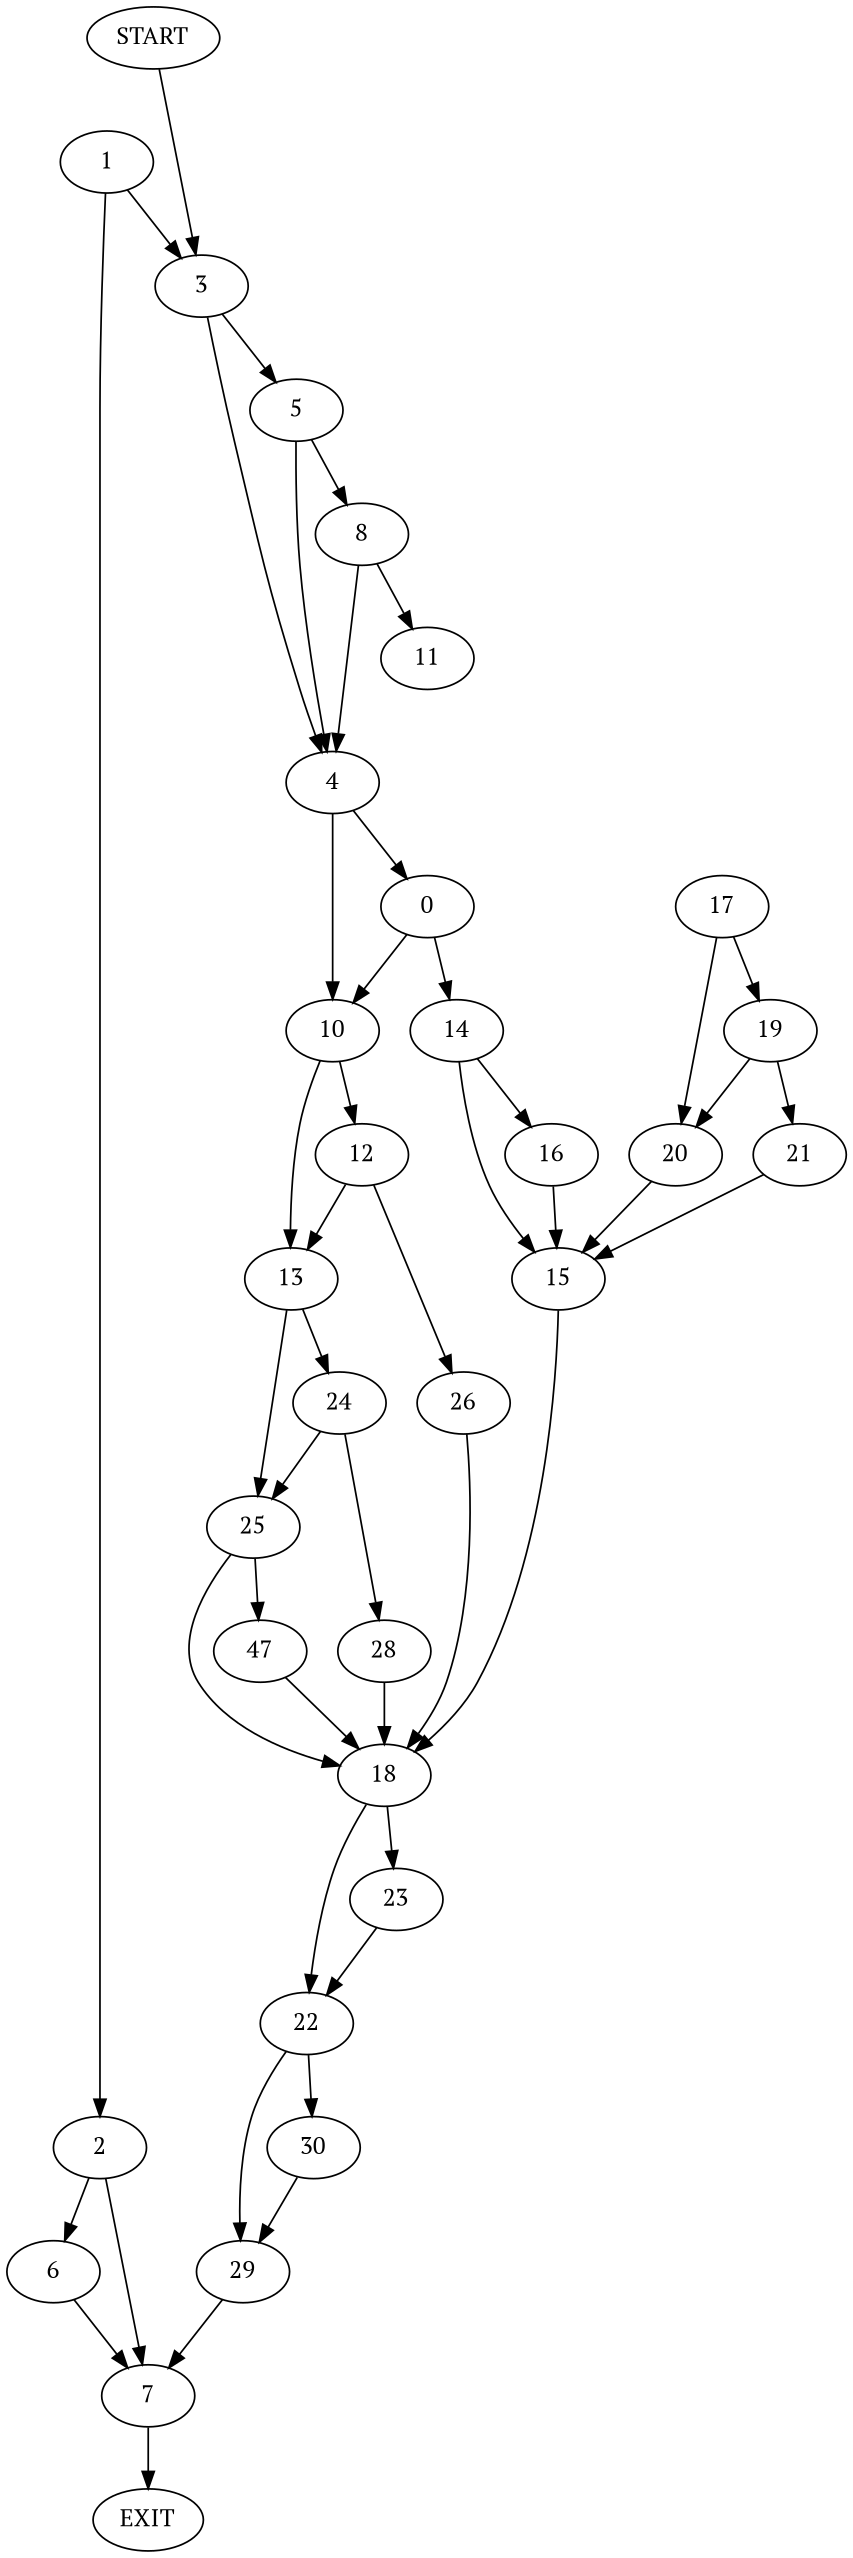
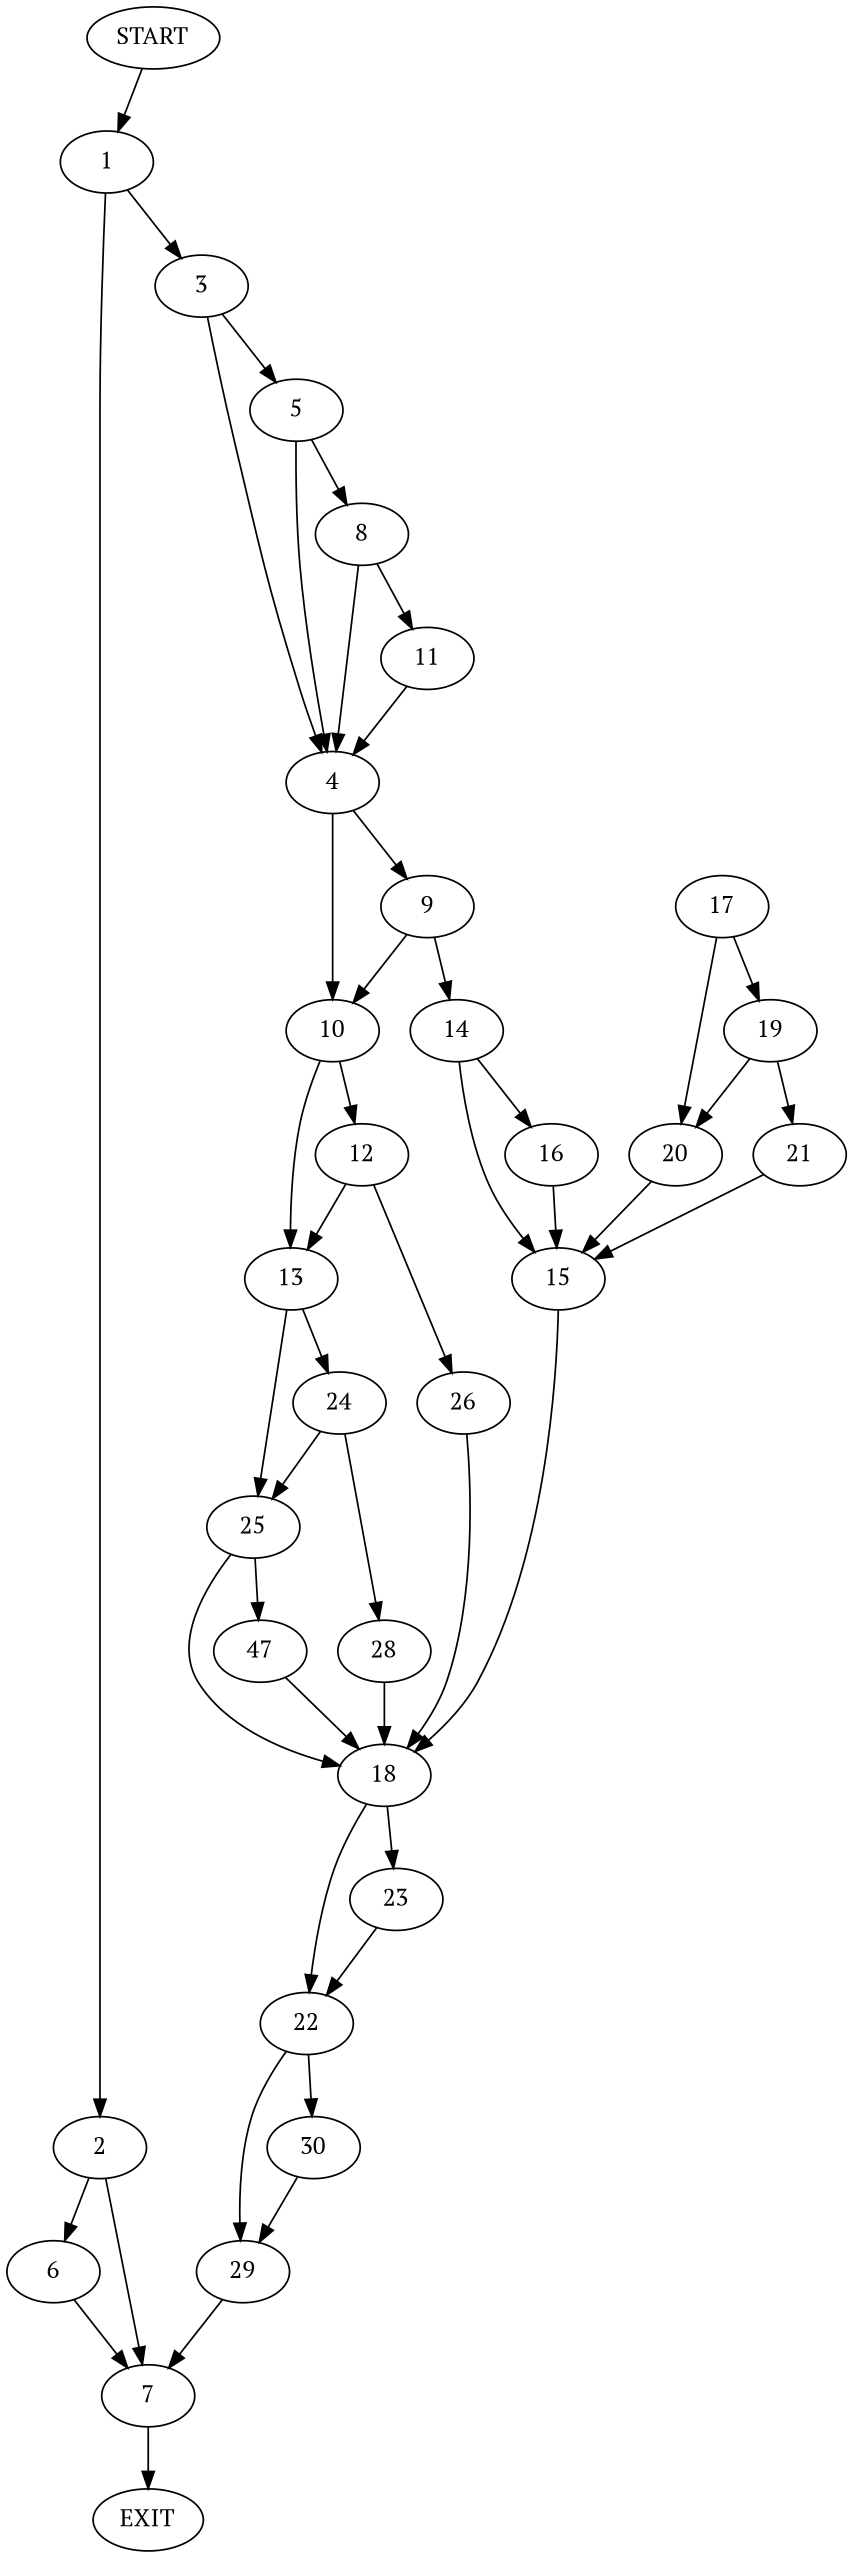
  digraph {
    fontname="PT Serif"
    node [fontname="PT Serif"]
    edge [fontname="PT Serif"]
    n1 [label=START]
    1
    2
    3
    n5 [label=EXIT]
    6
    7
    4
    5
-   9 [label=0]
+   9
    10
    8
    14
    12
    13
    11
    15
    16
    26
    24
    25
    18
    28
    n24 [label=47]
    22
    23
    17
    19
    20
    21
    29
    30
-   n1 -> 3
+   n1 -> 1
    1 -> 2
    1 -> 3
    2 -> 6
    2 -> 7
    3 -> 4
    3 -> 5
    6 -> 7
    7 -> n5
    4 -> 9
    4 -> 10
    5 -> 4
    5 -> 8
    9 -> 10
    9 -> 14
    10 -> 12
    10 -> 13
    8 -> 4
    8 -> 11
    14 -> 15
    14 -> 16
    12 -> 13
    12 -> 26
    13 -> 24
    13 -> 25
+   11 -> 4
    15 -> 18
    16 -> 15
    26 -> 18
    24 -> 25
    24 -> 28
    25 -> 18
    25 -> n24
    18 -> 22
    18 -> 23
    28 -> 18
    n24 -> 18
    22 -> 29
    22 -> 30
    23 -> 22
    17 -> 19
    17 -> 20
    19 -> 20
    19 -> 21
    20 -> 15
    21 -> 15
    29 -> 7
    30 -> 29
  }
